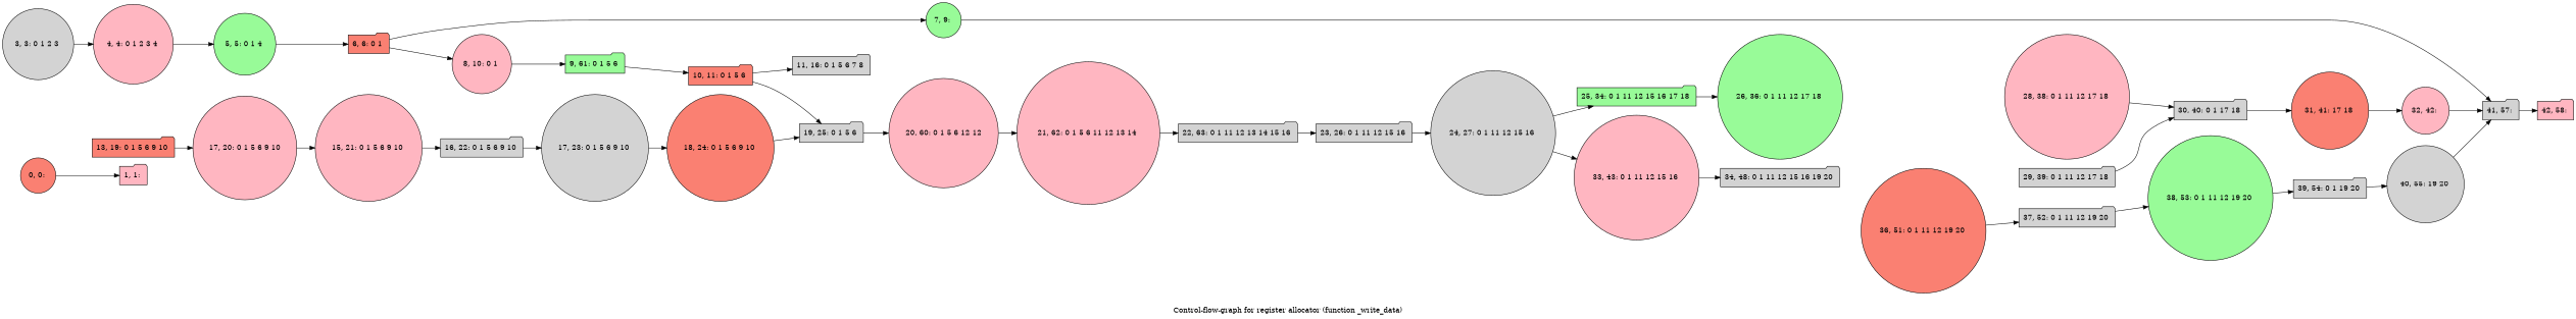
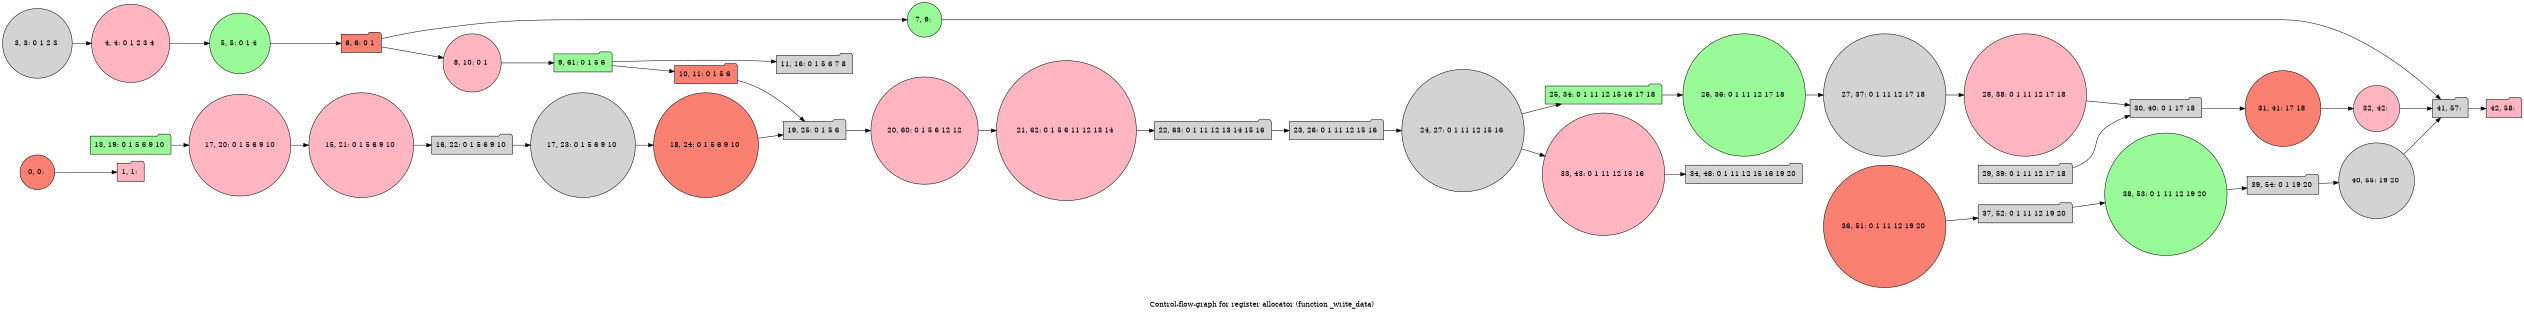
  digraph {
    label="Control-flow-graph for register allocator (function _write_data)"
    rankdir=LR
    node [fillcolor=lightgrey shape=circle style=filled]
    n1 [fillcolor=salmon label="0, 0: "]
    n2 [fillcolor=lightpink label="1, 1: " shape=folder]
    n3 [label="3, 3: 0 1 2 3 "]
    n4 [fillcolor=lightpink label="4, 4: 0 1 2 3 4 "]
    n5 [fillcolor=palegreen label="5, 5: 0 1 4 "]
    n6 [fillcolor=salmon label="6, 6: 0 1 " shape=folder]
    n7 [fillcolor=palegreen label="7, 9: "]
    n8 [fillcolor=lightpink label="8, 10: 0 1 "]
    n9 [label="41, 57: " shape=folder]
    n10 [fillcolor=palegreen label="9, 61: 0 1 5 6 " shape=folder]
    n11 [fillcolor=lightpink label="42, 58: " shape=folder]
    n12 [fillcolor=salmon label="10, 11: 0 1 5 6 " shape=folder]
    n13 [label="11, 16: 0 1 5 6 7 8 " shape=folder]
    n14 [label="19, 25: 0 1 5 6 " shape=folder]
    n15 [fillcolor=lightpink label="20, 60: 0 1 5 6 12 12"]
-   n16 [fillcolor=salmon label="13, 19: 0 1 5 6 9 10 " shape=folder]
+   n16 [fillcolor=palegreen label="13, 19: 0 1 5 6 9 10 " shape=folder]
    n17 [fillcolor=lightpink label="17, 20: 0 1 5 6 9 10"]
    n18 [fillcolor=lightpink label="15, 21: 0 1 5 6 9 10 "]
    n19 [label="16, 22: 0 1 5 6 9 10 " shape=folder]
    n20 [label="17, 23: 0 1 5 6 9 10 "]
    n21 [fillcolor=salmon label="18, 24: 0 1 5 6 9 10 "]
    n22 [fillcolor=lightpink label="21, 62: 0 1 5 6 11 12 13 14 "]
    n23 [label="22, 63: 0 1 11 12 13 14 15 16 " shape=folder]
    n24 [label="23, 26: 0 1 11 12 15 16 " shape=folder]
    n25 [label="24, 27: 0 1 11 12 15 16 "]
    n26 [fillcolor=palegreen label="25, 34: 0 1 11 12 15 16 17 18 " shape=folder]
    n27 [fillcolor=lightpink label="33, 43: 0 1 11 12 15 16 "]
    n28 [fillcolor=palegreen label="26, 36: 0 1 11 12 17 18 "]
    n29 [label="34, 48: 0 1 11 12 15 16 19 20 " shape=folder]
+   n30 [label="27, 37: 0 1 11 12 17 18 "]
    n31 [fillcolor=lightpink label="28, 38: 0 1 11 12 17 18 "]
    n32 [label="30, 40: 0 1 17 18 " shape=folder]
    n33 [label="29, 39: 0 1 11 12 17 18 " shape=folder]
    n34 [fillcolor=salmon label="31, 41: 17 18 "]
    n35 [fillcolor=lightpink label="32, 42: "]
    n36 [fillcolor=salmon label="36, 51: 0 1 11 12 19 20 "]
    n37 [label="37, 52: 0 1 11 12 19 20 " shape=folder]
    n38 [fillcolor=palegreen label="38, 53: 0 1 11 12 19 20 "]
    n39 [label="39, 54: 0 1 19 20 " shape=folder]
    n40 [label="40, 55: 19 20 "]
    n1 -> n2
    n3 -> n4
    n4 -> n5
    n5 -> n6
    n6 -> n7
    n6 -> n8
    n7 -> n9
    n8 -> n10
    n9 -> n11
    n10 -> n12
-   n12 -> n13
+   n10 -> n13
    n12 -> n14
    n14 -> n15
    n15 -> n22
    n16 -> n17
    n17 -> n18
    n18 -> n19
    n19 -> n20
    n20 -> n21
    n21 -> n14
    n22 -> n23
    n23 -> n24
    n24 -> n25
    n25 -> n26
    n25 -> n27
    n26 -> n28
    n27 -> n29
+   n28 -> n30
+   n30 -> n31
    n31 -> n32
    n32 -> n34
    n33 -> n32
    n34 -> n35
    n35 -> n9
    n36 -> n37
    n37 -> n38
    n38 -> n39
    n39 -> n40
    n40 -> n9
  }
